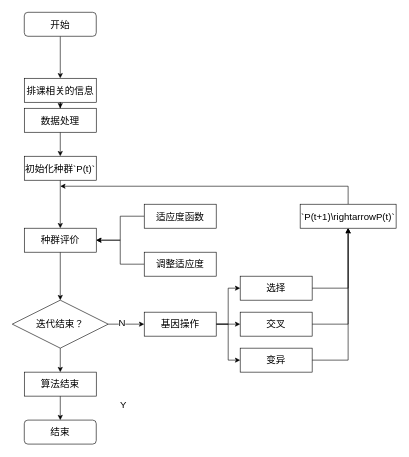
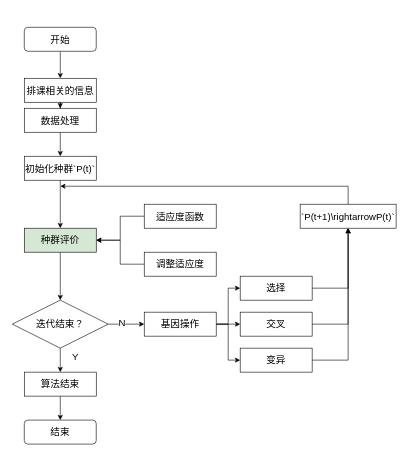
  <mxCell id="0" />
  <mxCell id="1" parent="0" />
  <mxCell id="2" style="edgeStyle=orthogonalEdgeStyle;rounded=0;orthogonalLoop=1;jettySize=auto;html=1;fontSize=16;" edge="1" parent="1" source="3" target="5"><mxGeometry relative="1" as="geometry" /></mxCell>
- <mxCell id="3" value="开始" style="rounded=1;whiteSpace=wrap;html=1;fontSize=16;" vertex="1" parent="1"><mxGeometry x="40" y="20" width="120" height="40" as="geometry" /></mxCell>
+ <mxCell id="3" value="开始" style="rounded=1;whiteSpace=wrap;html=1;fontSize=16;" vertex="1" parent="1"><mxGeometry x="40" y="45" width="120" height="40" as="geometry" /></mxCell>
  <mxCell id="4" style="edgeStyle=orthogonalEdgeStyle;rounded=0;orthogonalLoop=1;jettySize=auto;html=1;fontSize=16;" edge="1" parent="1" source="5" target="7"><mxGeometry relative="1" as="geometry" /></mxCell>
  <mxCell id="5" value="排课相关的信息" style="rounded=0;whiteSpace=wrap;html=1;fontSize=16;" vertex="1" parent="1"><mxGeometry x="40" y="130" width="120" height="40" as="geometry" /></mxCell>
  <mxCell id="6" style="edgeStyle=orthogonalEdgeStyle;rounded=0;orthogonalLoop=1;jettySize=auto;html=1;fontSize=16;" edge="1" parent="1" source="7" target="9"><mxGeometry relative="1" as="geometry" /></mxCell>
  <mxCell id="7" value="数据处理" style="rounded=0;whiteSpace=wrap;html=1;fontSize=16;" vertex="1" parent="1"><mxGeometry x="40" y="180" width="120" height="40" as="geometry" /></mxCell>
  <mxCell id="8" style="edgeStyle=orthogonalEdgeStyle;rounded=0;orthogonalLoop=1;jettySize=auto;html=1;fontSize=16;" edge="1" parent="1" source="9" target="13"><mxGeometry relative="1" as="geometry" /></mxCell>
  <mxCell id="9" value="初始化种群`P(t)`" style="rounded=0;whiteSpace=wrap;html=1;fontSize=16;" vertex="1" parent="1"><mxGeometry x="40" y="260" width="120" height="40" as="geometry" /></mxCell>
  <mxCell id="10" style="edgeStyle=orthogonalEdgeStyle;rounded=0;orthogonalLoop=1;jettySize=auto;html=1;entryX=1;entryY=0.5;entryDx=0;entryDy=0;fontSize=16;" edge="1" parent="1" source="11" target="13"><mxGeometry relative="1" as="geometry" /></mxCell>
  <mxCell id="11" value="适应度函数" style="rounded=0;whiteSpace=wrap;html=1;fontSize=16;" vertex="1" parent="1"><mxGeometry x="240" y="340" width="120" height="40" as="geometry" /></mxCell>
  <mxCell id="12" style="edgeStyle=orthogonalEdgeStyle;rounded=0;orthogonalLoop=1;jettySize=auto;html=1;fontSize=16;" edge="1" parent="1" source="13" target="19"><mxGeometry relative="1" as="geometry" /></mxCell>
- <mxCell id="13" value="种群评价" style="rounded=0;whiteSpace=wrap;html=1;fontSize=16;" vertex="1" parent="1"><mxGeometry x="40" y="380" width="120" height="40" as="geometry" /></mxCell>
+ <mxCell id="13" value="种群评价" style="rounded=0;whiteSpace=wrap;html=1;fontSize=16;fillColor=#d5e8d4;" vertex="1" parent="1"><mxGeometry x="40" y="380" width="120" height="40" as="geometry" /></mxCell>
  <mxCell id="14" style="edgeStyle=orthogonalEdgeStyle;rounded=0;orthogonalLoop=1;jettySize=auto;html=1;entryX=1;entryY=0.5;entryDx=0;entryDy=0;fontSize=16;" edge="1" parent="1" source="15" target="13"><mxGeometry relative="1" as="geometry" /></mxCell>
  <mxCell id="15" value="调整适应度" style="rounded=0;whiteSpace=wrap;html=1;fontSize=16;" vertex="1" parent="1"><mxGeometry x="240" y="420" width="120" height="40" as="geometry" /></mxCell>
  <mxCell id="16" style="edgeStyle=orthogonalEdgeStyle;rounded=0;orthogonalLoop=1;jettySize=auto;html=1;exitX=0.5;exitY=1;exitDx=0;exitDy=0;fontSize=16;" edge="1" parent="1" source="19" target="21"><mxGeometry relative="1" as="geometry" /></mxCell>
  <mxCell id="17" style="edgeStyle=orthogonalEdgeStyle;rounded=0;orthogonalLoop=1;jettySize=auto;html=1;fontSize=16;" edge="1" parent="1" source="19" target="25"><mxGeometry relative="1" as="geometry" /></mxCell>
  <mxCell id="18" value="N" style="edgeLabel;html=1;align=center;verticalAlign=middle;resizable=0;points=[];fontSize=16;" vertex="1" connectable="0" parent="17"><mxGeometry x="-0.267" y="4" relative="1" as="geometry"><mxPoint as="offset" /></mxGeometry></mxCell>
  <mxCell id="19" value="迭代结束？" style="rhombus;whiteSpace=wrap;html=1;fontSize=16;" vertex="1" parent="1"><mxGeometry x="20" y="500" width="160" height="80" as="geometry" /></mxCell>
  <mxCell id="20" style="edgeStyle=orthogonalEdgeStyle;rounded=0;orthogonalLoop=1;jettySize=auto;html=1;fontSize=16;" edge="1" parent="1" source="21" target="34"><mxGeometry relative="1" as="geometry" /></mxCell>
  <mxCell id="21" value="算法结束" style="rounded=0;whiteSpace=wrap;html=1;fontSize=16;" vertex="1" parent="1"><mxGeometry x="40" y="620" width="120" height="40" as="geometry" /></mxCell>
  <mxCell id="22" style="edgeStyle=orthogonalEdgeStyle;rounded=0;orthogonalLoop=1;jettySize=auto;html=1;exitX=1;exitY=0.5;exitDx=0;exitDy=0;entryX=0;entryY=0.5;entryDx=0;entryDy=0;fontSize=16;" edge="1" parent="1" source="25" target="31"><mxGeometry relative="1" as="geometry" /></mxCell>
  <mxCell id="23" style="edgeStyle=orthogonalEdgeStyle;rounded=0;orthogonalLoop=1;jettySize=auto;html=1;entryX=0;entryY=0.5;entryDx=0;entryDy=0;fontSize=16;" edge="1" parent="1" source="25" target="29"><mxGeometry relative="1" as="geometry" /></mxCell>
  <mxCell id="24" style="edgeStyle=orthogonalEdgeStyle;rounded=0;orthogonalLoop=1;jettySize=auto;html=1;entryX=0;entryY=0.5;entryDx=0;entryDy=0;fontSize=16;" edge="1" parent="1" source="25" target="27"><mxGeometry relative="1" as="geometry" /></mxCell>
  <mxCell id="25" value="基因操作" style="rounded=0;whiteSpace=wrap;html=1;fontSize=16;" vertex="1" parent="1"><mxGeometry x="240" y="520" width="120" height="40" as="geometry" /></mxCell>
  <mxCell id="26" style="edgeStyle=orthogonalEdgeStyle;rounded=0;orthogonalLoop=1;jettySize=auto;html=1;entryX=0.5;entryY=1;entryDx=0;entryDy=0;fontSize=16;" edge="1" parent="1" source="27" target="33"><mxGeometry relative="1" as="geometry"><Array as="points"><mxPoint x="580" y="600" /></Array></mxGeometry></mxCell>
  <mxCell id="27" value="变异" style="rounded=0;whiteSpace=wrap;html=1;fontSize=16;" vertex="1" parent="1"><mxGeometry x="400" y="580" width="120" height="40" as="geometry" /></mxCell>
  <mxCell id="28" style="edgeStyle=orthogonalEdgeStyle;rounded=0;orthogonalLoop=1;jettySize=auto;html=1;entryX=0.5;entryY=1;entryDx=0;entryDy=0;fontSize=16;" edge="1" parent="1" source="29" target="33"><mxGeometry relative="1" as="geometry"><Array as="points"><mxPoint x="580" y="540" /></Array></mxGeometry></mxCell>
  <mxCell id="29" value="交叉" style="rounded=0;whiteSpace=wrap;html=1;fontSize=16;" vertex="1" parent="1"><mxGeometry x="400" y="520" width="120" height="40" as="geometry" /></mxCell>
  <mxCell id="30" style="edgeStyle=orthogonalEdgeStyle;rounded=0;orthogonalLoop=1;jettySize=auto;html=1;exitX=1;exitY=0.5;exitDx=0;exitDy=0;entryX=0.5;entryY=1;entryDx=0;entryDy=0;fontSize=16;" edge="1" parent="1" source="31" target="33"><mxGeometry relative="1" as="geometry" /></mxCell>
  <mxCell id="31" value="选择" style="rounded=0;whiteSpace=wrap;html=1;fontSize=16;" vertex="1" parent="1"><mxGeometry x="400" y="460" width="120" height="40" as="geometry" /></mxCell>
  <mxCell id="32" style="edgeStyle=orthogonalEdgeStyle;rounded=0;orthogonalLoop=1;jettySize=auto;html=1;exitX=0.5;exitY=0;exitDx=0;exitDy=0;fontSize=16;" edge="1" parent="1" source="33"><mxGeometry relative="1" as="geometry"><mxPoint x="100" y="310" as="targetPoint" /><mxPoint x="580" y="330" as="sourcePoint" /><Array as="points"><mxPoint x="580" y="310" /><mxPoint x="100" y="310" /></Array></mxGeometry></mxCell>
  <mxCell id="33" value="`P(t+1)\rightarrowP(t)`" style="rounded=0;whiteSpace=wrap;html=1;fontSize=16;" vertex="1" parent="1"><mxGeometry x="500" y="340" width="160" height="40" as="geometry" /></mxCell>
  <mxCell id="34" value="结束" style="rounded=1;whiteSpace=wrap;html=1;fontSize=16;" vertex="1" parent="1"><mxGeometry x="40" y="700" width="120" height="40" as="geometry" /></mxCell>
- <mxCell id="35" value="Y" style="text;html=1;align=center;verticalAlign=middle;resizable=0;points=[];autosize=1;strokeColor=none;fillColor=none;fontSize=16;" vertex="1" parent="1"><mxGeometry x="190" y="660" width="30" height="30" as="geometry" /></mxCell>
+ <mxCell id="35" value="Y" style="text;html=1;align=center;verticalAlign=middle;resizable=0;points=[];autosize=1;strokeColor=none;fillColor=none;fontSize=16;" vertex="1" parent="1"><mxGeometry x="110" y="580" width="30" height="30" as="geometry" /></mxCell>
